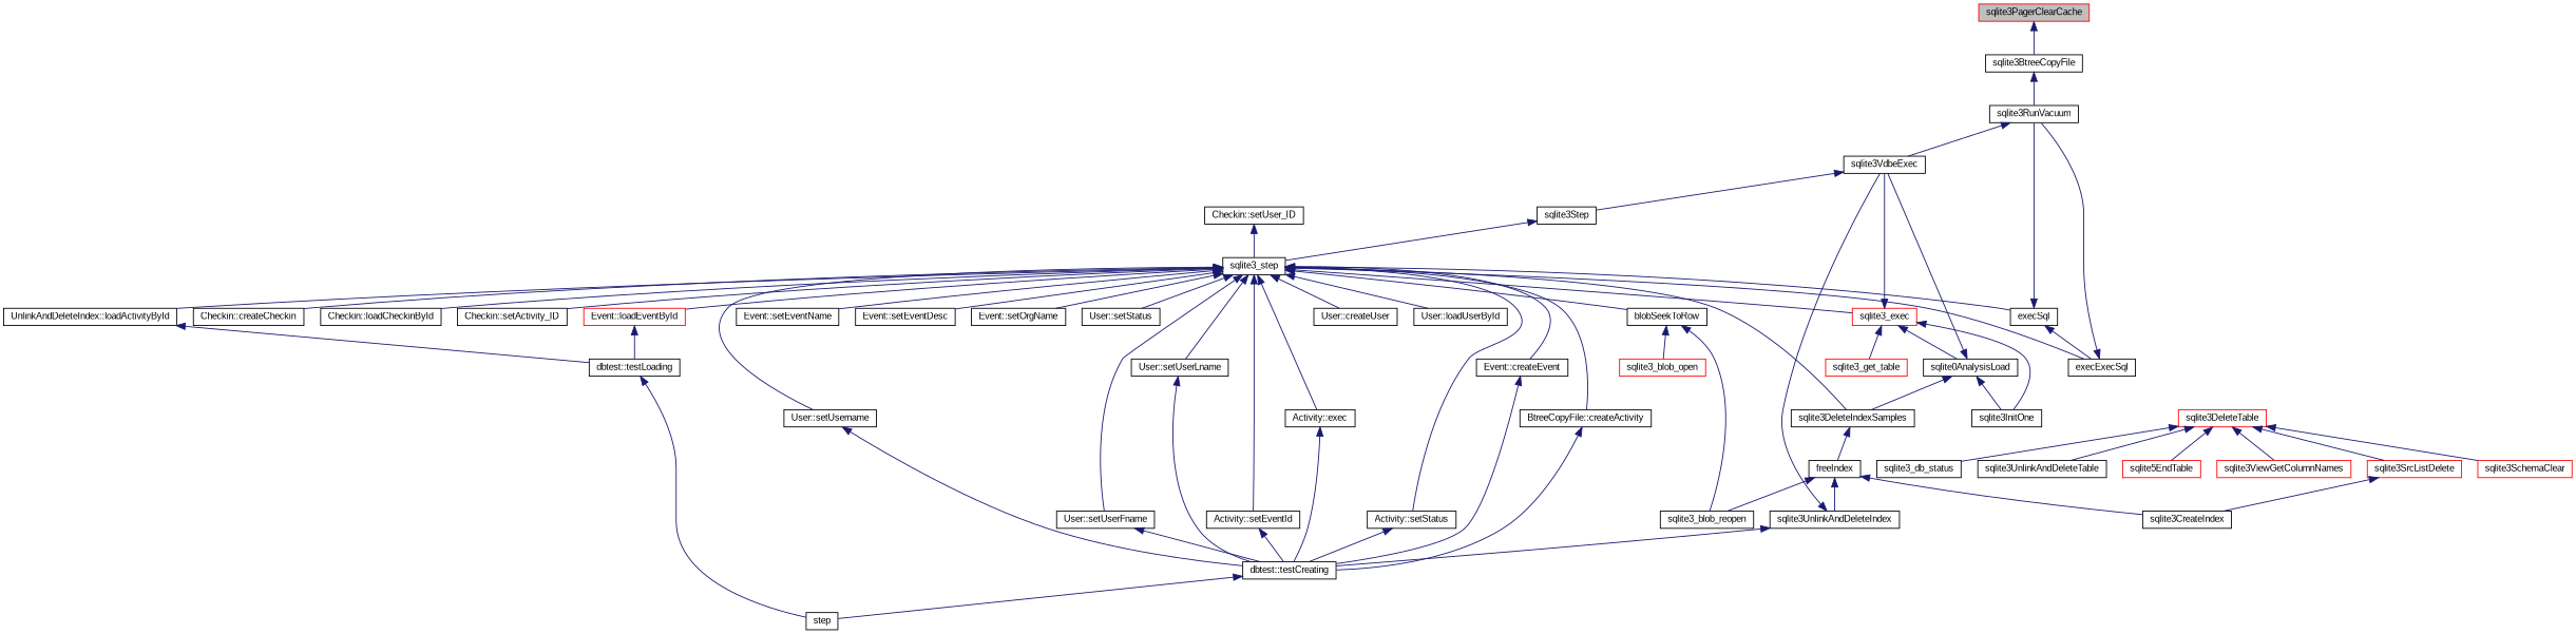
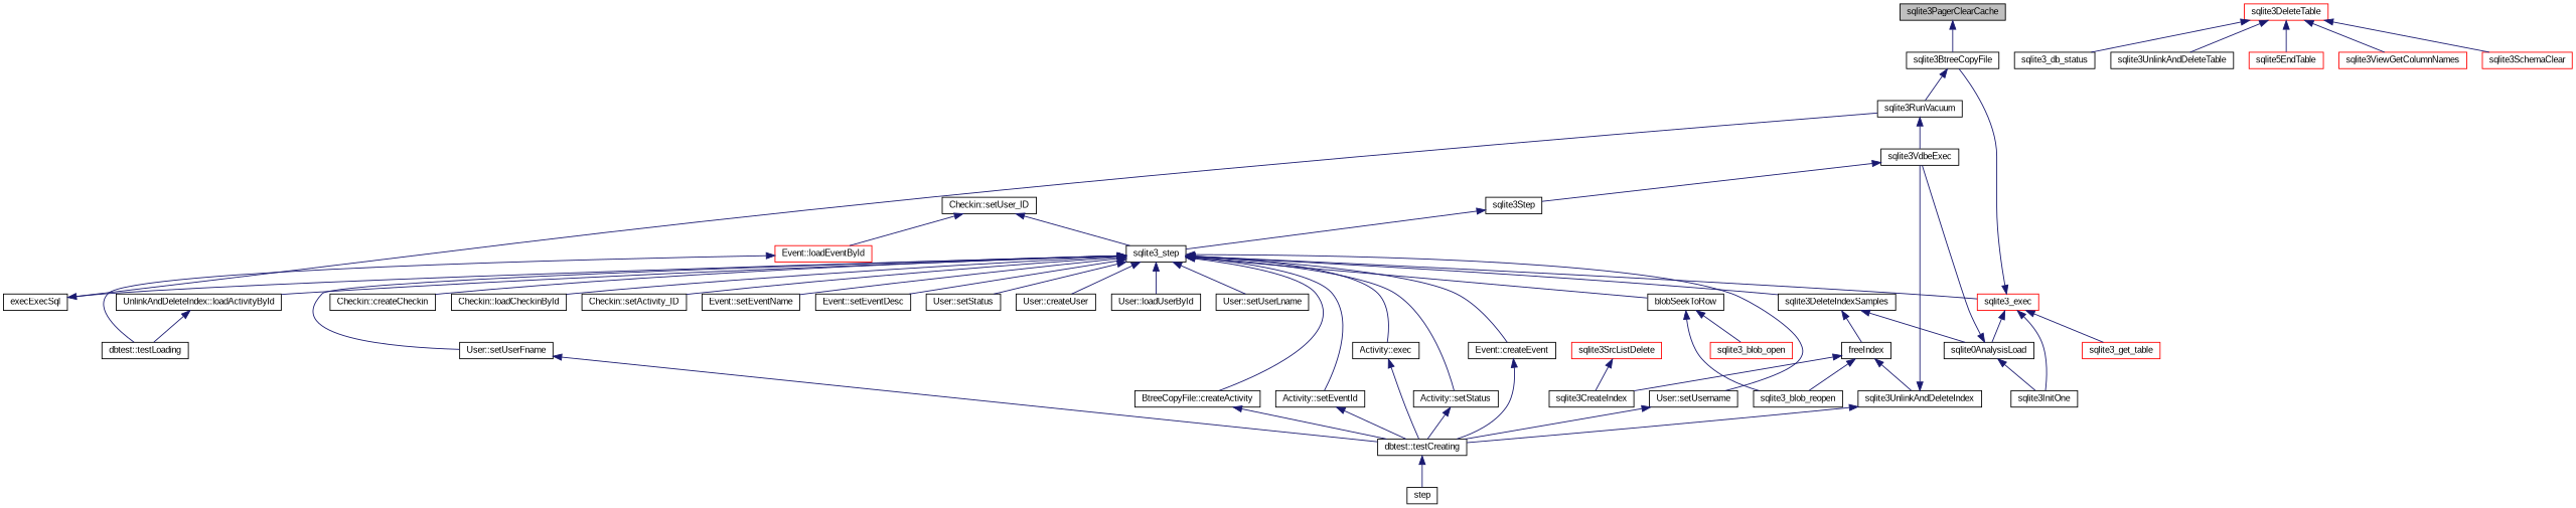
  digraph {
    fontname="Liberation Sans"
    rankdir=TB
    node [color=black fillcolor=white fontname="Liberation Sans" fontsize=10 shape=record style=filled]
    edge [color=midnightblue dir=back fontname="Liberation Sans" fontsize=10 labelfontname=FreeSans labelfontsize=10 style=solid]
-   n1 [color=red fillcolor=grey75 fontcolor=black height=0.2 label=sqlite3PagerClearCache width=0.4]
+   n1 [fillcolor=grey75 fontcolor=black height=0.2 label=sqlite3PagerClearCache width=0.4]
    n2 [height=0.2 label=sqlite3BtreeCopyFile width=0.4]
    n3 [height=0.2 label=sqlite3RunVacuum width=0.4]
    n4 [height=0.2 label=sqlite3VdbeExec width=0.4]
    n5 [height=0.2 label=sqlite3Step width=0.4]
    n6 [height=0.2 label=sqlite3_step width=0.4]
    n7 [height=0.2 label="BtreeCopyFile::createActivity" width=0.4]
    n8 [height=0.2 label="UnlinkAndDeleteIndex::loadActivityById" width=0.4]
    n9 [height=0.2 label="Activity::setEventId" width=0.4]
    n10 [height=0.2 label="Activity::exec" width=0.4]
    n11 [height=0.2 label="Activity::setStatus" width=0.4]
    n12 [height=0.2 label="Checkin::createCheckin" width=0.4]
    n13 [height=0.2 label="Checkin::loadCheckinById" width=0.4]
    n14 [height=0.2 label="Checkin::setActivity_ID" width=0.4]
    n15 [height=0.2 label="Event::createEvent" width=0.4]
    n16 [color=red height=0.2 label="Event::loadEventById" width=0.4]
    n17 [height=0.2 label="Event::setEventName" width=0.4]
    n18 [height=0.2 label="Event::setEventDesc" width=0.4]
-   n19 [height=0.2 label="Event::setOrgName" width=0.4]
    n20 [height=0.2 label="User::setStatus" width=0.4]
    n21 [height=0.2 label=blobSeekToRow width=0.4]
    n22 [height=0.2 label=sqlite3DeleteIndexSamples width=0.4]
    n23 [color=red height=0.2 label=sqlite3_exec width=0.4]
-   n24 [height=0.2 label=execSql width=0.4]
    n25 [height=0.2 label=execExecSql width=0.4]
    n26 [height=0.2 label="User::createUser" width=0.4]
    n27 [height=0.2 label="User::loadUserById" width=0.4]
    n28 [height=0.2 label="User::setUsername" width=0.4]
    n29 [height=0.2 label="User::setUserFname" width=0.4]
    n30 [height=0.2 label="User::setUserLname" width=0.4]
    n31 [height=0.2 label="dbtest::testCreating" width=0.4]
    n32 [height=0.2 label="dbtest::testLoading" width=0.4]
    n33 [height=0.2 label="Checkin::setUser_ID" width=0.4]
    n34 [color=red height=0.2 label=sqlite3_blob_open width=0.4]
    n35 [height=0.2 label=sqlite3_blob_reopen width=0.4]
    n36 [height=0.2 label=sqlite0AnalysisLoad width=0.4]
    n37 [height=0.2 label=freeIndex width=0.4]
    n38 [height=0.2 label=sqlite3InitOne width=0.4]
    n39 [color=red height=0.2 label=sqlite3_get_table width=0.4]
    n40 [height=0.2 label=step width=0.4]
    n41 [height=0.2 label=sqlite3UnlinkAndDeleteIndex width=0.4]
    n42 [height=0.2 label=sqlite3CreateIndex width=0.4]
    n43 [color=red height=0.2 label=sqlite3DeleteTable width=0.4]
    n44 [height=0.2 label=sqlite3_db_status width=0.4]
    n45 [height=0.2 label=sqlite3UnlinkAndDeleteTable width=0.4]
    n46 [color=red height=0.2 label=sqlite5EndTable width=0.4]
    n47 [color=red height=0.2 label=sqlite3ViewGetColumnNames width=0.4]
    n48 [color=red height=0.2 label=sqlite3SrcListDelete width=0.4]
    n49 [color=red height=0.2 label=sqlite3SchemaClear width=0.4]
    n1 -> n2
    n2 -> n3
    n3 -> n4
    n4 -> n5
    n5 -> n6
    n6 -> n7
    n6 -> n8
    n6 -> n9
    n6 -> n10
    n6 -> n11
    n6 -> n12
    n6 -> n13
    n6 -> n14
    n6 -> n15
-   n6 -> n16
+   n33 -> n16
    n6 -> n17
    n6 -> n18
-   n6 -> n19
    n6 -> n20
    n6 -> n21
    n6 -> n22
    n6 -> n23
-   n6 -> n24
    n6 -> n25
    n6 -> n26
    n6 -> n27
    n6 -> n28
    n6 -> n29
    n6 -> n30
    n7 -> n31
    n8 -> n32
    n9 -> n31
    n10 -> n31
    n11 -> n31
    n15 -> n31
    n16 -> n32
    n21 -> n34
    n21 -> n35
-   n36 -> n22
+   n22 -> n36
    n22 -> n37
-   n23 -> n4
+   n23 -> n2
    n23 -> n36
    n23 -> n38
    n23 -> n39
-   n24 -> n3
-   n24 -> n25
    n25 -> n3
    n28 -> n31
    n29 -> n31
-   n30 -> n31
    n31 -> n40
-   n32 -> n40
    n33 -> n6
    n36 -> n4
    n36 -> n38
    n37 -> n35
    n37 -> n41
    n37 -> n42
    n41 -> n4
    n41 -> n31
    n43 -> n44
    n43 -> n45
    n43 -> n46
    n43 -> n47
-   n43 -> n48
    n43 -> n49
    n48 -> n42
  }
